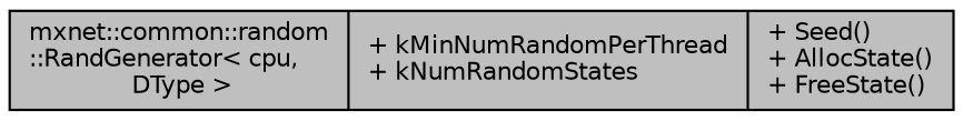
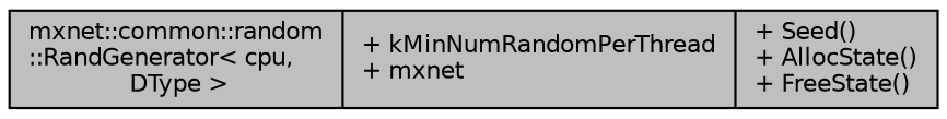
  digraph {
    rankdir=LR
-   n1 [color=black fillcolor=grey75 fontcolor=black fontname=Helvetica fontsize=10 height=0.2 label="{mxnet::common::random\l::RandGenerator\< cpu,\l DType \>\n|+ kMinNumRandomPerThread\l+ kNumRandomStates\l|+ Seed()\l+ AllocState()\l+ FreeState()\l}" shape=record style=filled width=0.4]
+   n1 [color=black fillcolor=grey75 fontcolor=black fontname=Helvetica fontsize=10 height=0.2 label="{mxnet::common::random\l::RandGenerator\< cpu,\l DType \>\n|+ kMinNumRandomPerThread\l+ mxnet\l|+ Seed()\l+ AllocState()\l+ FreeState()\l}" shape=record style=filled width=0.4]
  }
